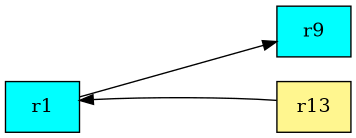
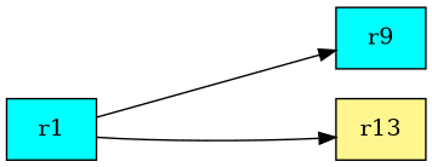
  digraph {
    rankdir=LR
    ranksep=2.0
    node [fillcolor=cyan shape=record style=filled]
    n1 [label="{r9}"]
    n2 [label="{r1}"]
    n3 [fillcolor=khaki1 label="{r13}"]
    n2 -> n1
-   n3 -> n2
+   n2 -> n3
  }
